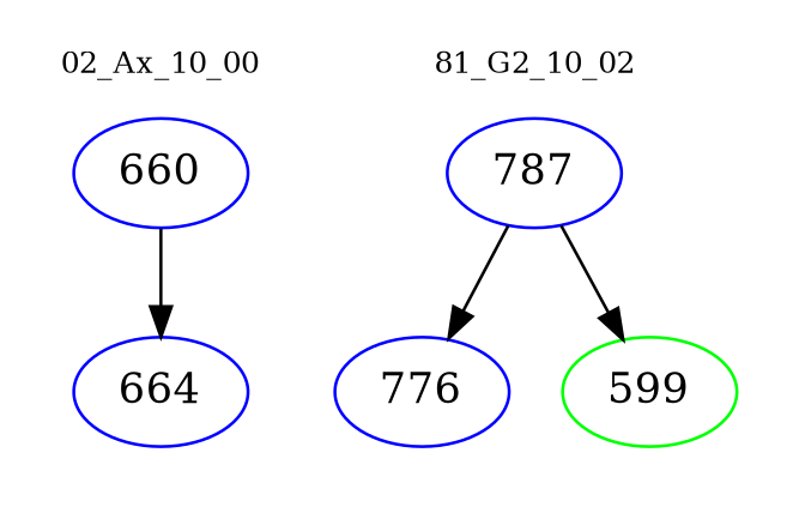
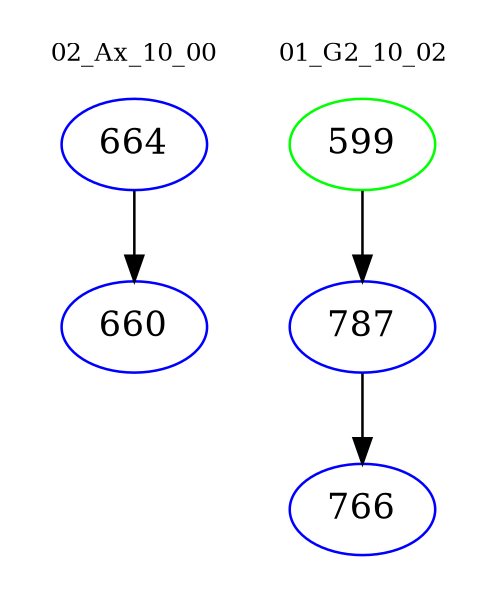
  digraph {
    node [color=blue]
    edge [color=black]
    n1 [label=660]
    n2 [label=664]
    n3 [label=787]
-   n4 [label=776]
+   n4 [label=766]
    n5 [color=green label=599]
    subgraph cluster_1 {
      color=white
      fontsize=10
      label="02_Ax_10_00"
      n1
      n2
    }
    subgraph cluster_2 {
      color=white
      fontsize=10
-     label="81_G2_10_02"
+     label="01_G2_10_02"
      n3
      n4
      n5
    }
-   n1 -> n2
+   n2 -> n1
    n3 -> n4
-   n3 -> n5
+   n5 -> n3
  }
